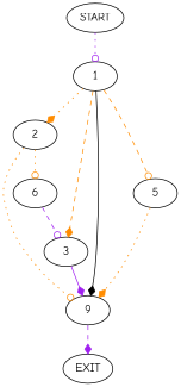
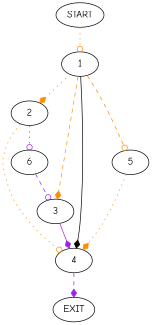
  digraph {
    fontname="Comic Neue"
    node [fontname="Comic Neue"]
    edge [arrowhead=diamond color=darkorange fontname="Comic Neue" style=dotted]
    n1 [label=START]
    1
    2
    3
-   4 [label=9]
+   4
    5
    n7 [label=EXIT]
    6
-   n1 -> 1 [arrowhead=odot color=purple]
+   n1 -> 1 [arrowhead=odot]
    1 -> 2
    1 -> 3 [style=dashed]
    1 -> 4 [color=black style=solid]
    1 -> 5 [arrowhead=odot style=dashed]
    2 -> 4 [arrowhead=odot]
-   2 -> 6 [arrowhead=odot]
+   2 -> 6 [arrowhead=odot color=purple]
    3 -> 4 [color=purple style=solid]
    4 -> n7 [color=purple style=dashed]
    5 -> 4
    6 -> 3 [arrowhead=odot color=purple style=dashed]
  }
